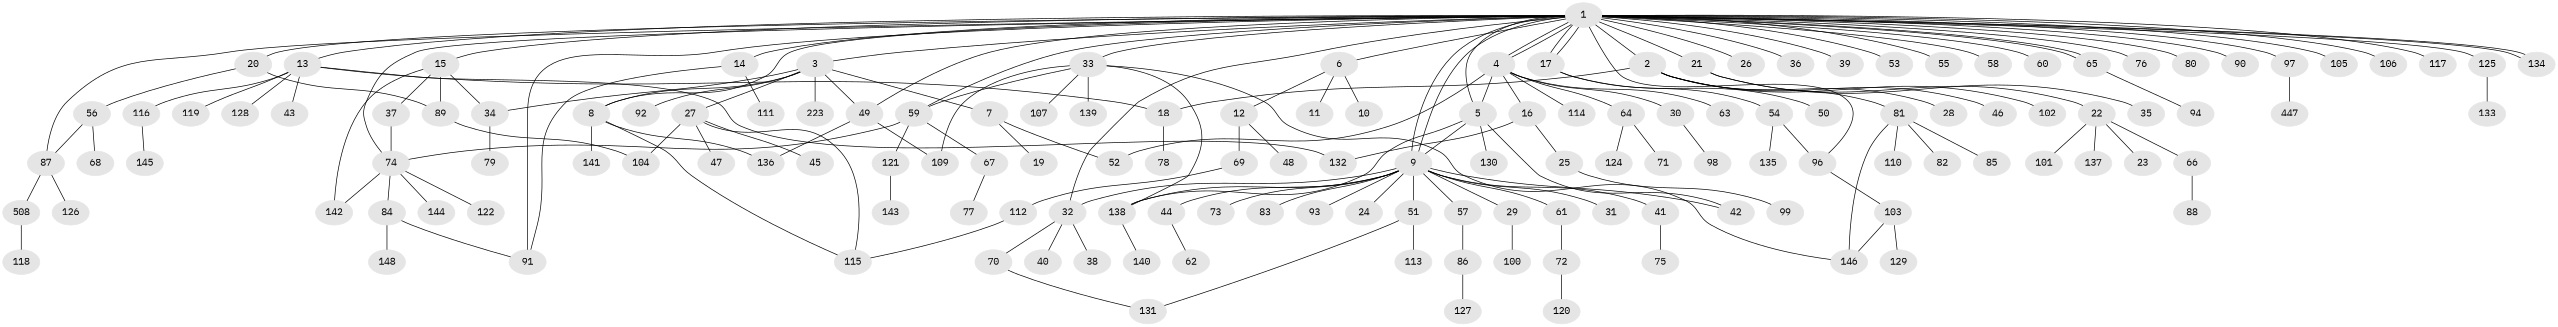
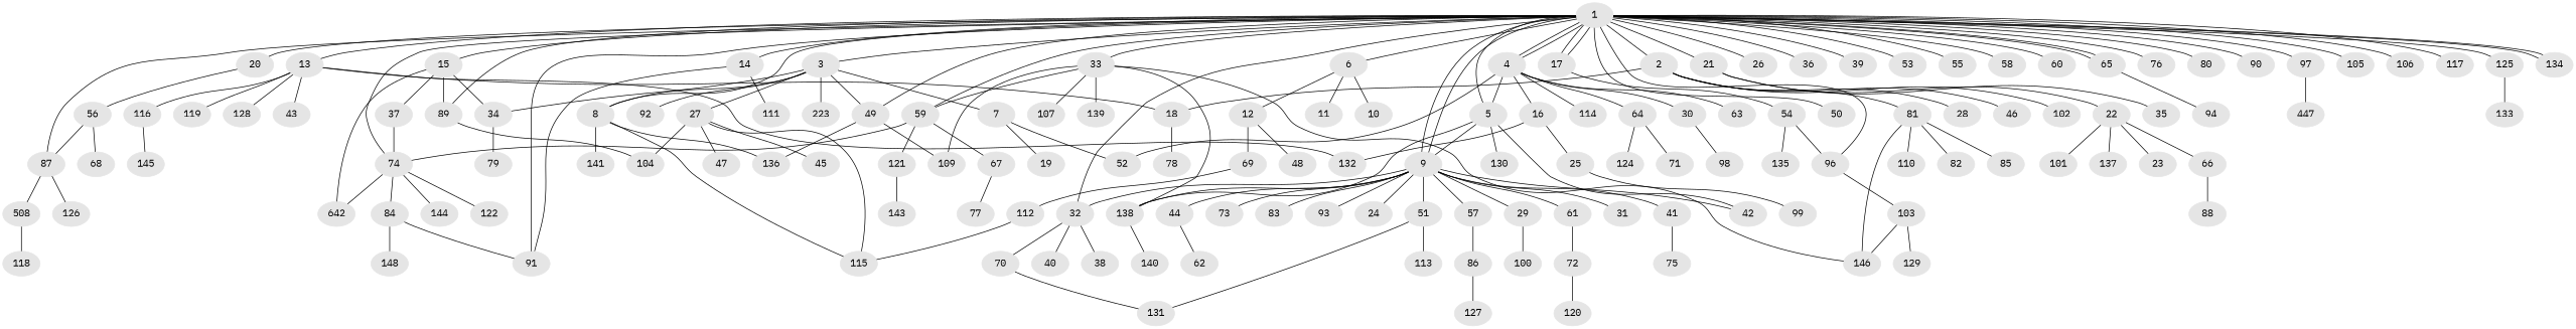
  graph {
    fontname="IBM Plex Mono"
    node [color=gray90 fontname="IBM Plex Mono" style=filled]
    edge [fontname="IBM Plex Mono"]
    1
    2
    3
    4
    5
    6
    8
    9
    13
    14
    15
    17
    20
    21
    26
    32
    33
    36
    39
    49
    50
    53
    55
    58
    59
    60
    65
    74
    76
    80
    87
    89
    90
    91
    96
    97
    105
    106
    117
    125
    134
    18
    28
    46
    81
    102
    7
    27
    34
    92
    n51 [label=223]
    16
    30
    52
    63
    64
    114
    42
    130
    138
    10
    11
    12
    115
    136
    141
    24
    29
    31
    41
    44
    51
    57
    61
    73
    83
    93
    43
    116
    119
    132
    128
    111
    37
-   142
+   142 [label=642]
    54
    56
    22
    35
    38
    40
    70
    107
    109
    139
    146
    67
    121
    94
    84
    122
    144
    n103 [label=508]
    126
    104
    103
    n107 [label=447]
    133
    78
    82
    85
    110
    19
    45
    47
    79
    25
    98
    71
    124
    140
    48
    69
    100
    75
    62
    113
    131
    86
    72
    112
    145
    99
    135
    68
    23
    66
    101
    137
    88
    127
    77
    143
    120
    148
    118
    129
    1 -- 2
    1 -- 3
    1 -- 4
    1 -- 4
    1 -- 5
    1 -- 6
    1 -- 8
    1 -- 9
    1 -- 9
    1 -- 13
    1 -- 14
    1 -- 15
    1 -- 17
    1 -- 17
    1 -- 20
    1 -- 21
    1 -- 26
    1 -- 32
    1 -- 33
    1 -- 36
    1 -- 39
    1 -- 49
-   17 -- 50
+   1 -- 50
    1 -- 53
    1 -- 55
    1 -- 58
    1 -- 59
    1 -- 60
    1 -- 65
    1 -- 65
    1 -- 74
    1 -- 76
    1 -- 80
    1 -- 87
-   20 -- 89
+   1 -- 89
    1 -- 90
    1 -- 91
    1 -- 96
    1 -- 97
    1 -- 105
    1 -- 106
    1 -- 117
    1 -- 125
    1 -- 134
    1 -- 134
    2 -- 18
    2 -- 28
    2 -- 46
    2 -- 81
    2 -- 102
    3 -- 8
    3 -- 49
    3 -- 7
    3 -- 27
    3 -- 34
    3 -- 92
    3 -- n51
    4 -- 5
    4 -- 16
    4 -- 30
    4 -- 52
    4 -- 63
    4 -- 64
    4 -- 114
    5 -- 9
    5 -- 42
    5 -- 130
    5 -- 138
    6 -- 10
    6 -- 11
    6 -- 12
    8 -- 115
    8 -- 136
    8 -- 141
    9 -- 32
    9 -- 42
    9 -- 138
    9 -- 24
    9 -- 29
    9 -- 31
    9 -- 41
    9 -- 44
    9 -- 51
    9 -- 57
    9 -- 61
    9 -- 73
    9 -- 83
    9 -- 93
    13 -- 18
    13 -- 43
    13 -- 116
    13 -- 119
    13 -- 132
    13 -- 128
    14 -- 91
    14 -- 111
    15 -- 89
    15 -- 34
    15 -- 37
    15 -- 142
    17 -- 54
    20 -- 56
    21 -- 22
    21 -- 35
    32 -- 38
    32 -- 40
    32 -- 70
    33 -- 59
    33 -- 138
    33 -- 107
    33 -- 109
    33 -- 139
    33 -- 146
    49 -- 136
    49 -- 109
    59 -- 74
    59 -- 67
    59 -- 121
    65 -- 94
    74 -- 142
    74 -- 84
    74 -- 122
    74 -- 144
    87 -- n103
    87 -- 126
    89 -- 104
    96 -- 103
    97 -- n107
    125 -- 133
    18 -- 78
    81 -- 146
    81 -- 82
    81 -- 85
    81 -- 110
    7 -- 52
    7 -- 19
    27 -- 115
    27 -- 104
    27 -- 45
    27 -- 47
    34 -- 79
    16 -- 132
    16 -- 25
    30 -- 98
    64 -- 71
    64 -- 124
    138 -- 140
    12 -- 48
    12 -- 69
    29 -- 100
    41 -- 75
    44 -- 62
    51 -- 113
    51 -- 131
    57 -- 86
    61 -- 72
    116 -- 145
    37 -- 74
    54 -- 96
    54 -- 135
    56 -- 87
    56 -- 68
    22 -- 23
    22 -- 66
    22 -- 101
    22 -- 137
    70 -- 131
    67 -- 77
    121 -- 143
    84 -- 91
    84 -- 148
    n103 -- 118
    103 -- 146
    103 -- 129
    25 -- 99
    69 -- 112
    86 -- 127
    72 -- 120
    112 -- 115
    66 -- 88
  }
